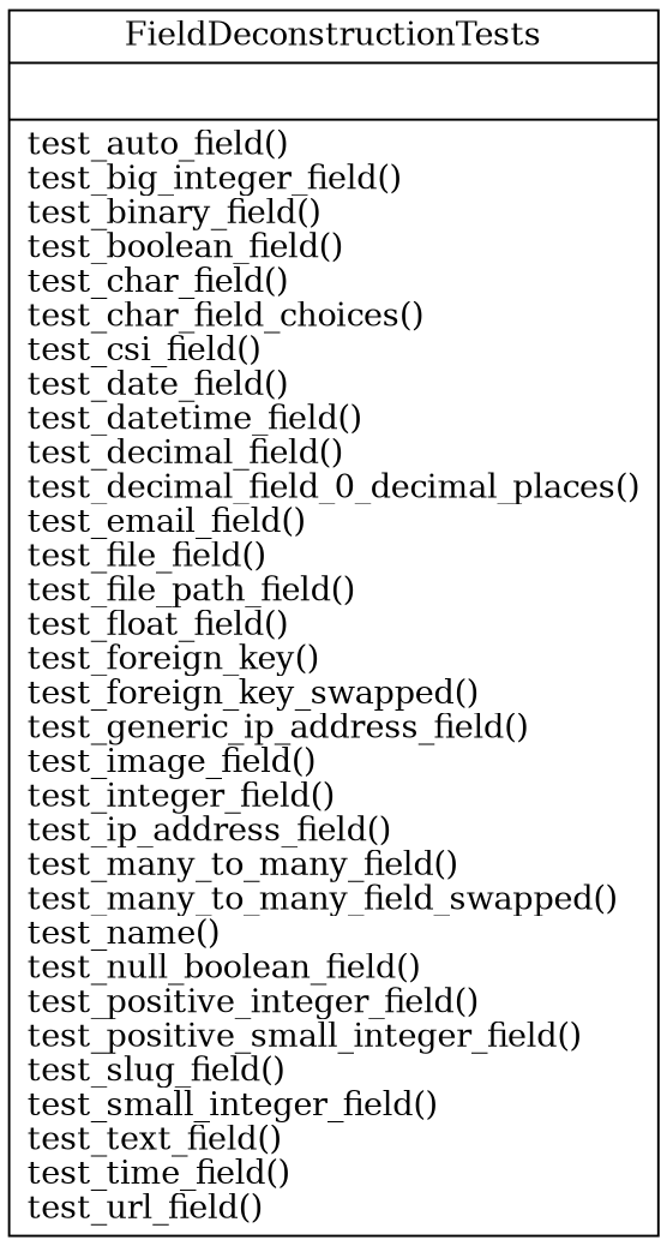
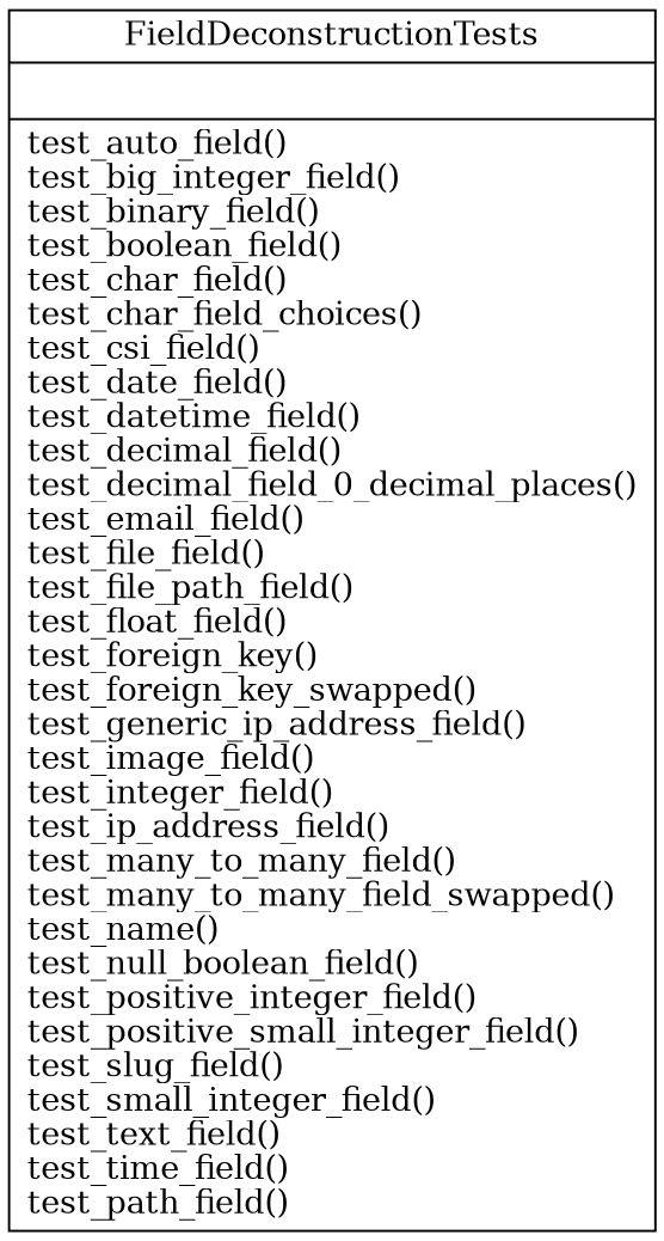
  digraph {
    rankdir=BT
-   n1 [color=black fontcolor=black label=<{FieldDeconstructionTests|<br ALIGN="LEFT"/>|test_auto_field()<br ALIGN="LEFT"/>test_big_integer_field()<br ALIGN="LEFT"/>test_binary_field()<br ALIGN="LEFT"/>test_boolean_field()<br ALIGN="LEFT"/>test_char_field()<br ALIGN="LEFT"/>test_char_field_choices()<br ALIGN="LEFT"/>test_csi_field()<br ALIGN="LEFT"/>test_date_field()<br ALIGN="LEFT"/>test_datetime_field()<br ALIGN="LEFT"/>test_decimal_field()<br ALIGN="LEFT"/>test_decimal_field_0_decimal_places()<br ALIGN="LEFT"/>test_email_field()<br ALIGN="LEFT"/>test_file_field()<br ALIGN="LEFT"/>test_file_path_field()<br ALIGN="LEFT"/>test_float_field()<br ALIGN="LEFT"/>test_foreign_key()<br ALIGN="LEFT"/>test_foreign_key_swapped()<br ALIGN="LEFT"/>test_generic_ip_address_field()<br ALIGN="LEFT"/>test_image_field()<br ALIGN="LEFT"/>test_integer_field()<br ALIGN="LEFT"/>test_ip_address_field()<br ALIGN="LEFT"/>test_many_to_many_field()<br ALIGN="LEFT"/>test_many_to_many_field_swapped()<br ALIGN="LEFT"/>test_name()<br ALIGN="LEFT"/>test_null_boolean_field()<br ALIGN="LEFT"/>test_positive_integer_field()<br ALIGN="LEFT"/>test_positive_small_integer_field()<br ALIGN="LEFT"/>test_slug_field()<br ALIGN="LEFT"/>test_small_integer_field()<br ALIGN="LEFT"/>test_text_field()<br ALIGN="LEFT"/>test_time_field()<br ALIGN="LEFT"/>test_url_field()<br ALIGN="LEFT"/>}> shape=record style=solid]
+   n1 [color=black fontcolor=black label=<{FieldDeconstructionTests|<br ALIGN="LEFT"/>|test_auto_field()<br ALIGN="LEFT"/>test_big_integer_field()<br ALIGN="LEFT"/>test_binary_field()<br ALIGN="LEFT"/>test_boolean_field()<br ALIGN="LEFT"/>test_char_field()<br ALIGN="LEFT"/>test_char_field_choices()<br ALIGN="LEFT"/>test_csi_field()<br ALIGN="LEFT"/>test_date_field()<br ALIGN="LEFT"/>test_datetime_field()<br ALIGN="LEFT"/>test_decimal_field()<br ALIGN="LEFT"/>test_decimal_field_0_decimal_places()<br ALIGN="LEFT"/>test_email_field()<br ALIGN="LEFT"/>test_file_field()<br ALIGN="LEFT"/>test_file_path_field()<br ALIGN="LEFT"/>test_float_field()<br ALIGN="LEFT"/>test_foreign_key()<br ALIGN="LEFT"/>test_foreign_key_swapped()<br ALIGN="LEFT"/>test_generic_ip_address_field()<br ALIGN="LEFT"/>test_image_field()<br ALIGN="LEFT"/>test_integer_field()<br ALIGN="LEFT"/>test_ip_address_field()<br ALIGN="LEFT"/>test_many_to_many_field()<br ALIGN="LEFT"/>test_many_to_many_field_swapped()<br ALIGN="LEFT"/>test_name()<br ALIGN="LEFT"/>test_null_boolean_field()<br ALIGN="LEFT"/>test_positive_integer_field()<br ALIGN="LEFT"/>test_positive_small_integer_field()<br ALIGN="LEFT"/>test_slug_field()<br ALIGN="LEFT"/>test_small_integer_field()<br ALIGN="LEFT"/>test_text_field()<br ALIGN="LEFT"/>test_time_field()<br ALIGN="LEFT"/>test_path_field()<br ALIGN="LEFT"/>}> shape=record style=solid]
  }
